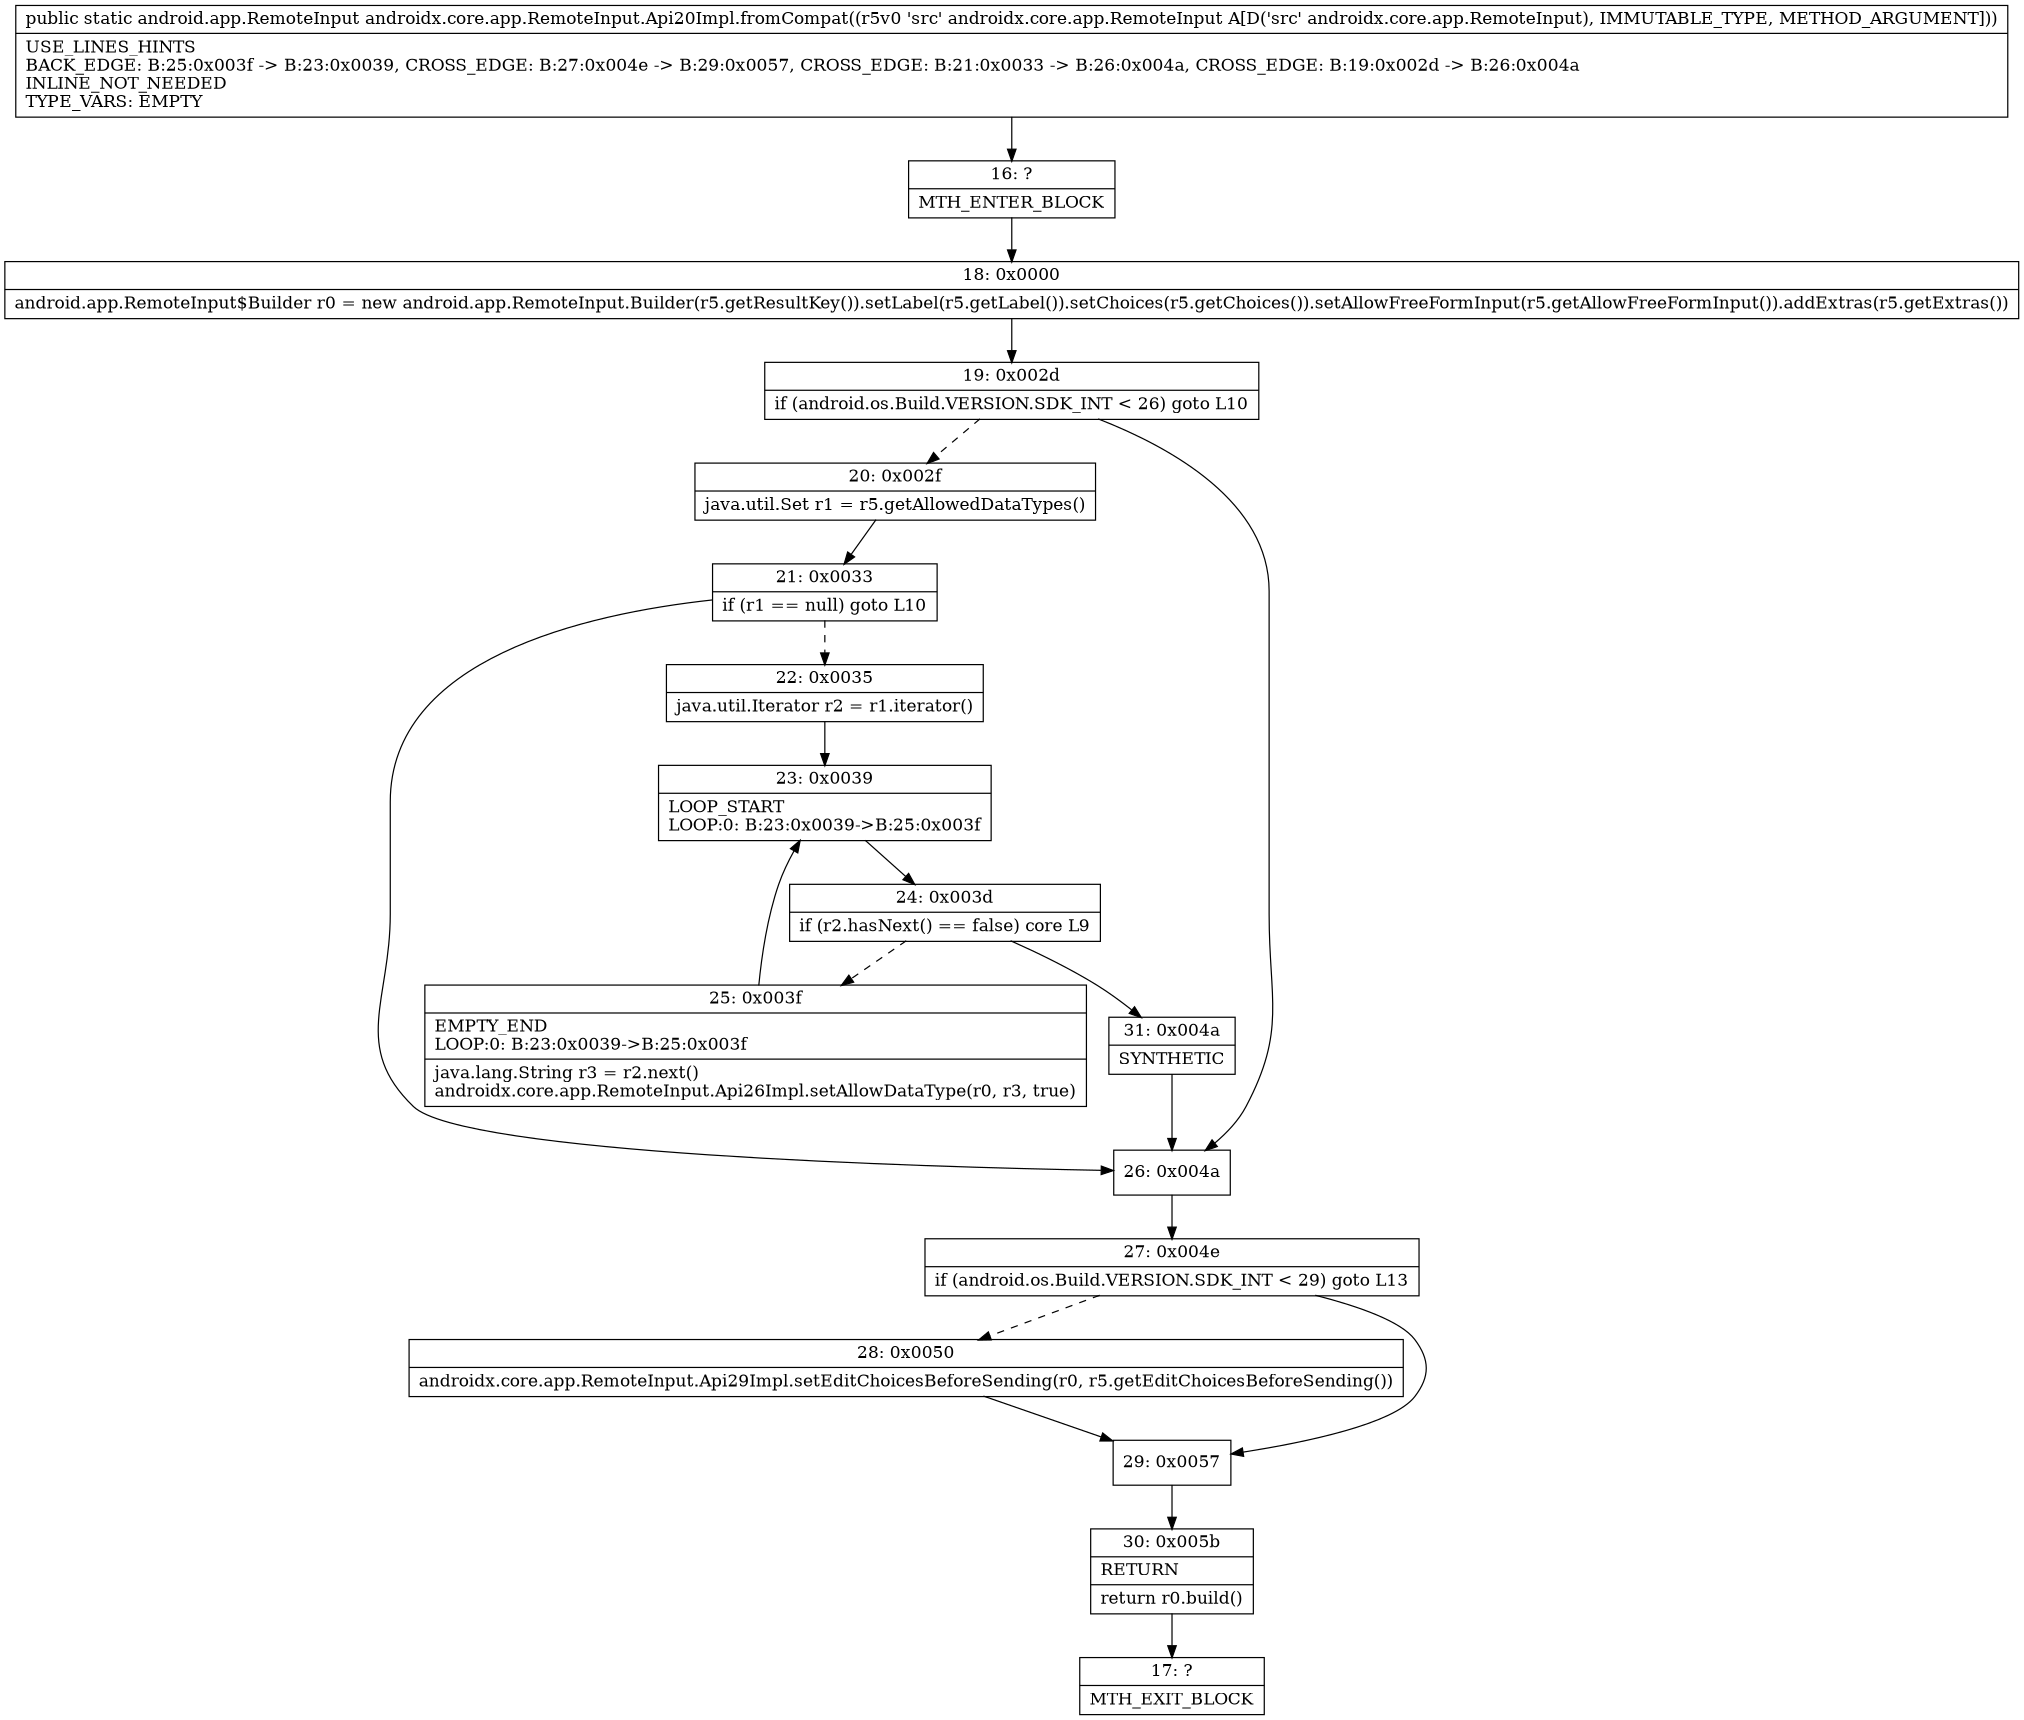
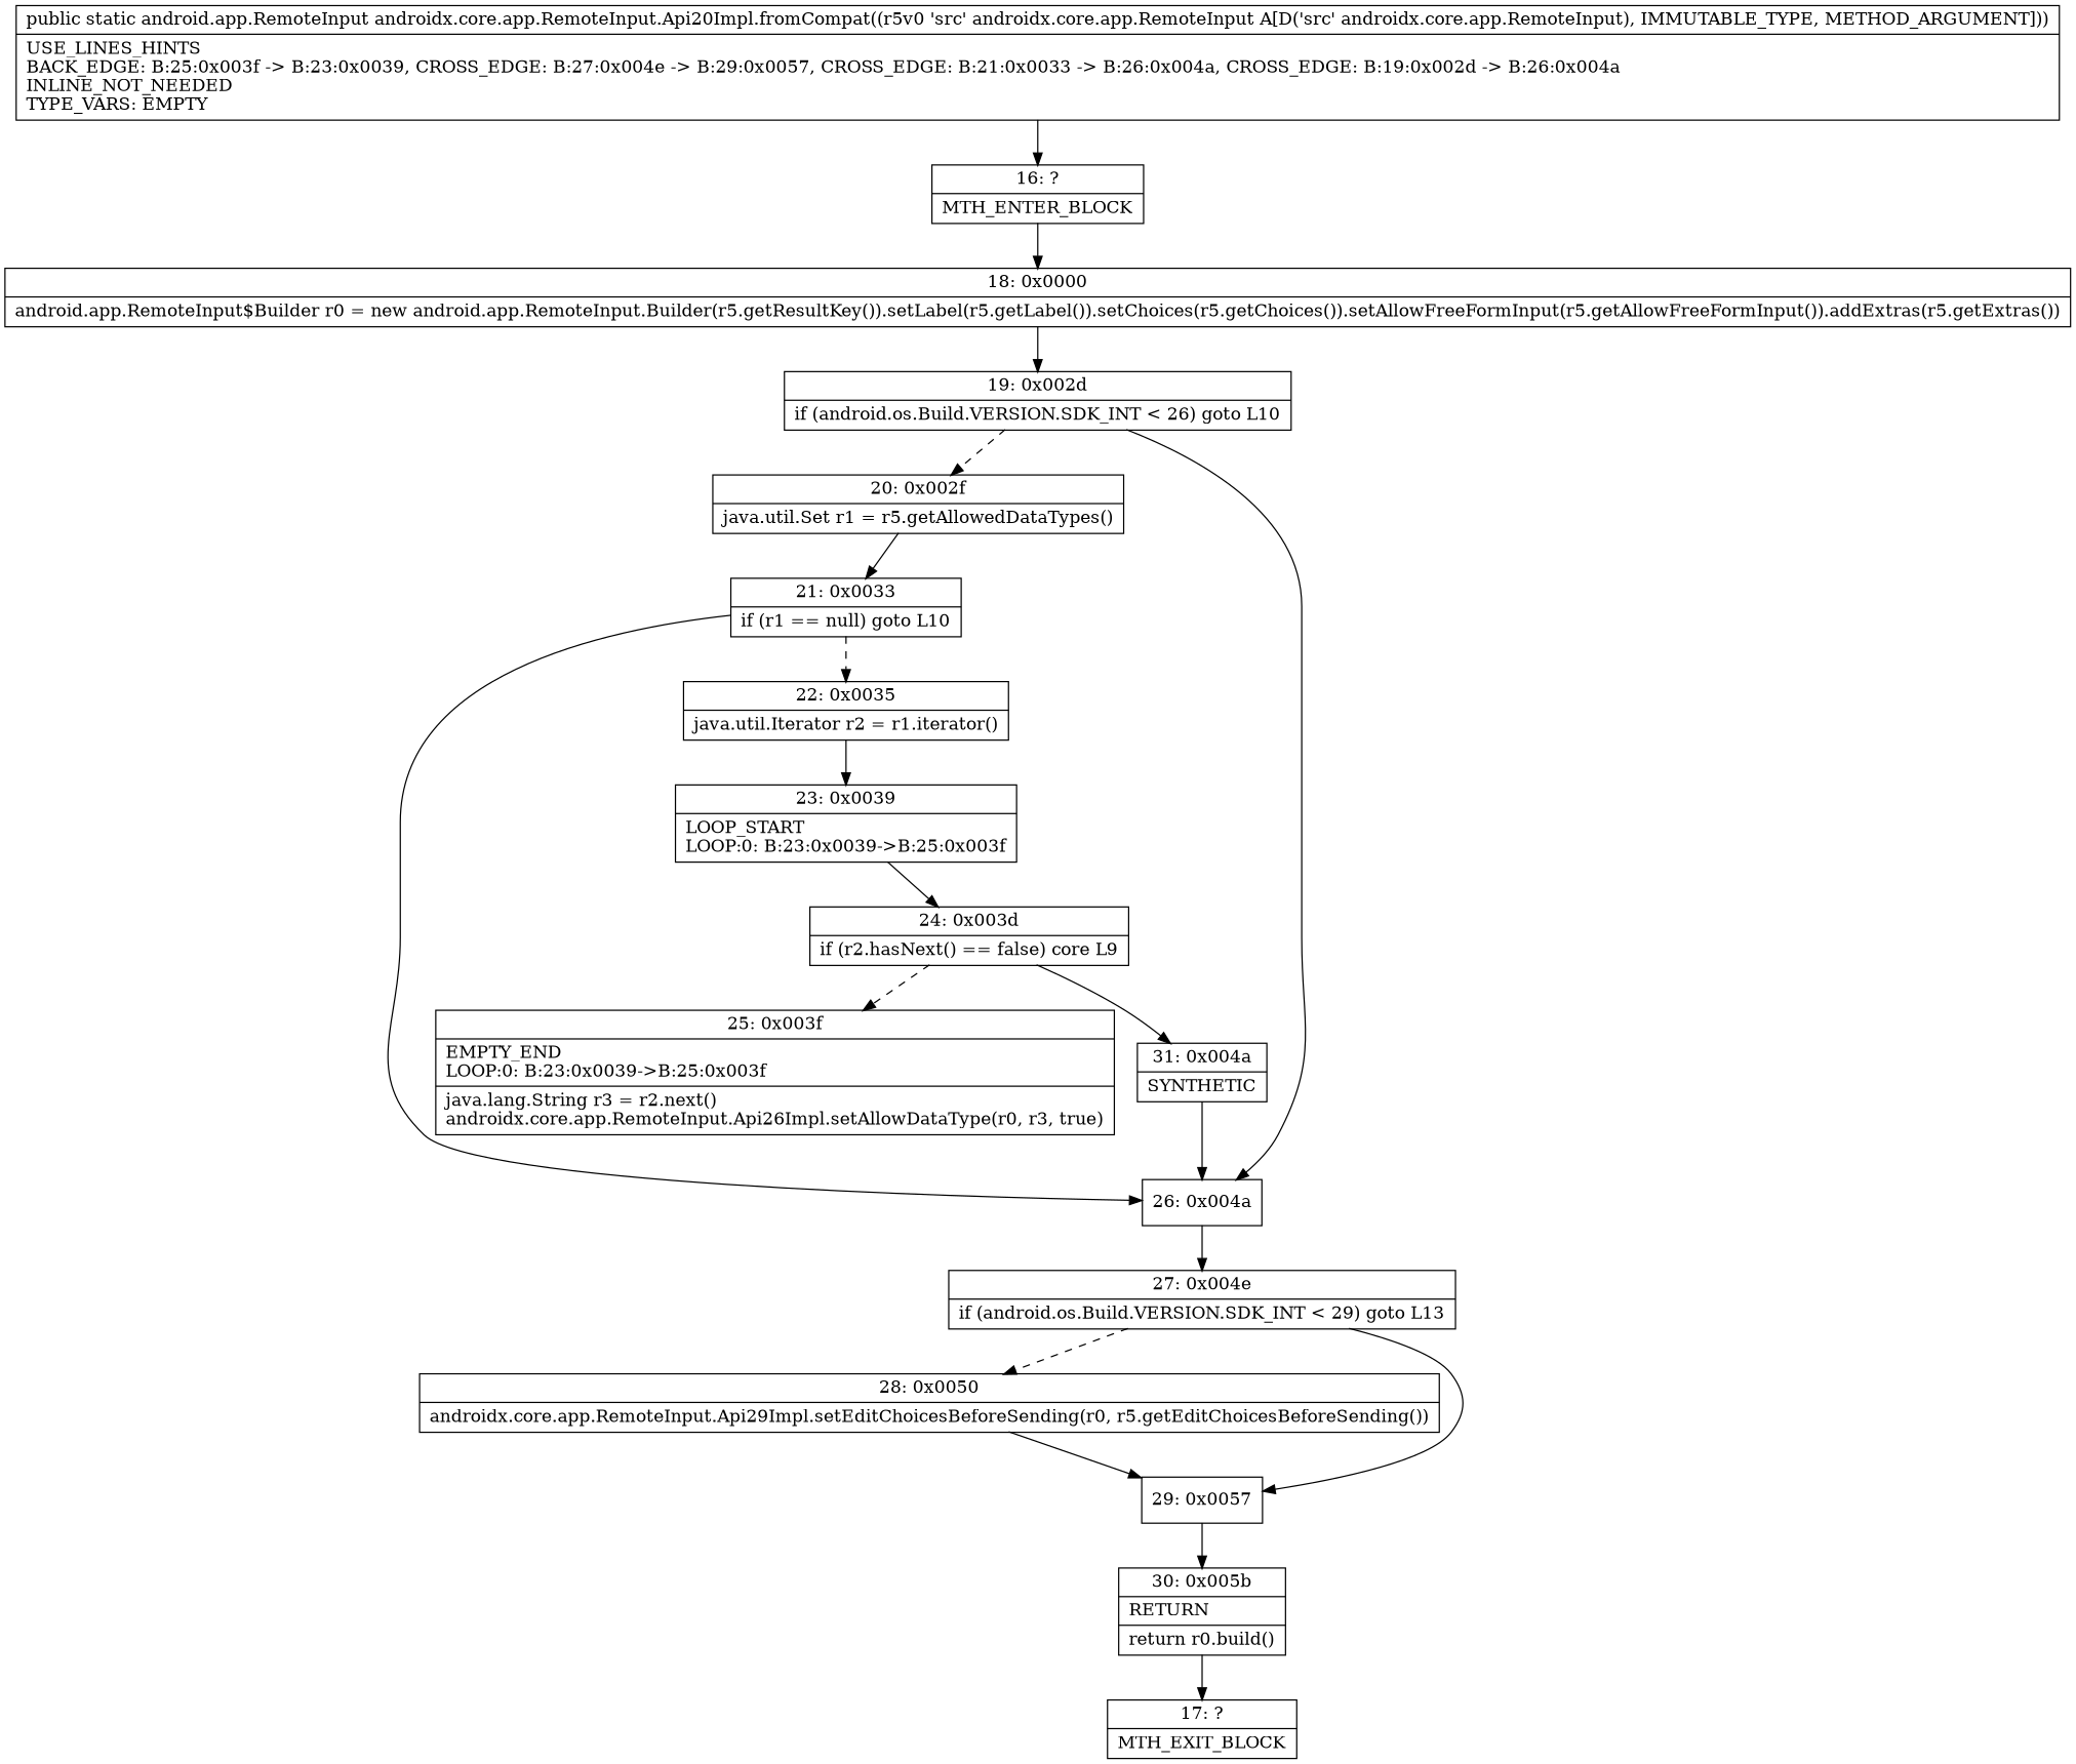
  digraph {
    node [shape=record]
    n1 [label="{16\:\ ?|MTH_ENTER_BLOCK\l}"]
    n2 [label="{18\:\ 0x0000|android.app.RemoteInput$Builder r0 = new android.app.RemoteInput.Builder(r5.getResultKey()).setLabel(r5.getLabel()).setChoices(r5.getChoices()).setAllowFreeFormInput(r5.getAllowFreeFormInput()).addExtras(r5.getExtras())\l}"]
    n3 [label="{19\:\ 0x002d|if (android.os.Build.VERSION.SDK_INT \< 26) goto L10\l}"]
    n4 [label="{20\:\ 0x002f|java.util.Set r1 = r5.getAllowedDataTypes()\l}"]
    n5 [label="{26\:\ 0x004a}"]
    n6 [label="{21\:\ 0x0033|if (r1 == null) goto L10\l}"]
    n7 [label="{27\:\ 0x004e|if (android.os.Build.VERSION.SDK_INT \< 29) goto L13\l}"]
    n8 [label="{22\:\ 0x0035|java.util.Iterator r2 = r1.iterator()\l}"]
    n9 [label="{23\:\ 0x0039|LOOP_START\lLOOP:0: B:23:0x0039\-\>B:25:0x003f\l}"]
    n10 [label="{24\:\ 0x003d|if (r2.hasNext() == false) core L9\l}"]
    n11 [label="{25\:\ 0x003f|EMPTY_END\lLOOP:0: B:23:0x0039\-\>B:25:0x003f\l|java.lang.String r3 = r2.next()\landroidx.core.app.RemoteInput.Api26Impl.setAllowDataType(r0, r3, true)\l}"]
    n12 [label="{31\:\ 0x004a|SYNTHETIC\l}"]
    n13 [label="{28\:\ 0x0050|androidx.core.app.RemoteInput.Api29Impl.setEditChoicesBeforeSending(r0, r5.getEditChoicesBeforeSending())\l}"]
    n14 [label="{29\:\ 0x0057}"]
    n15 [label="{30\:\ 0x005b|RETURN\l|return r0.build()\l}"]
    n16 [label="{17\:\ ?|MTH_EXIT_BLOCK\l}"]
    n17 [label="{public static android.app.RemoteInput androidx.core.app.RemoteInput.Api20Impl.fromCompat((r5v0 'src' androidx.core.app.RemoteInput A[D('src' androidx.core.app.RemoteInput), IMMUTABLE_TYPE, METHOD_ARGUMENT]))  | USE_LINES_HINTS\lBACK_EDGE: B:25:0x003f \-\> B:23:0x0039, CROSS_EDGE: B:27:0x004e \-\> B:29:0x0057, CROSS_EDGE: B:21:0x0033 \-\> B:26:0x004a, CROSS_EDGE: B:19:0x002d \-\> B:26:0x004a\lINLINE_NOT_NEEDED\lTYPE_VARS: EMPTY\l}"]
    n1 -> n2
    n2 -> n3
    n3 -> n4 [style=dashed]
    n3 -> n5
    n4 -> n6
    n5 -> n7
    n6 -> n5
    n6 -> n8 [style=dashed]
    n7 -> n13 [style=dashed]
    n7 -> n14
    n8 -> n9
    n9 -> n10
    n10 -> n11 [style=dashed]
    n10 -> n12
-   n11 -> n9
    n12 -> n5
    n13 -> n14
    n14 -> n15
    n15 -> n16
    n17 -> n1
  }
